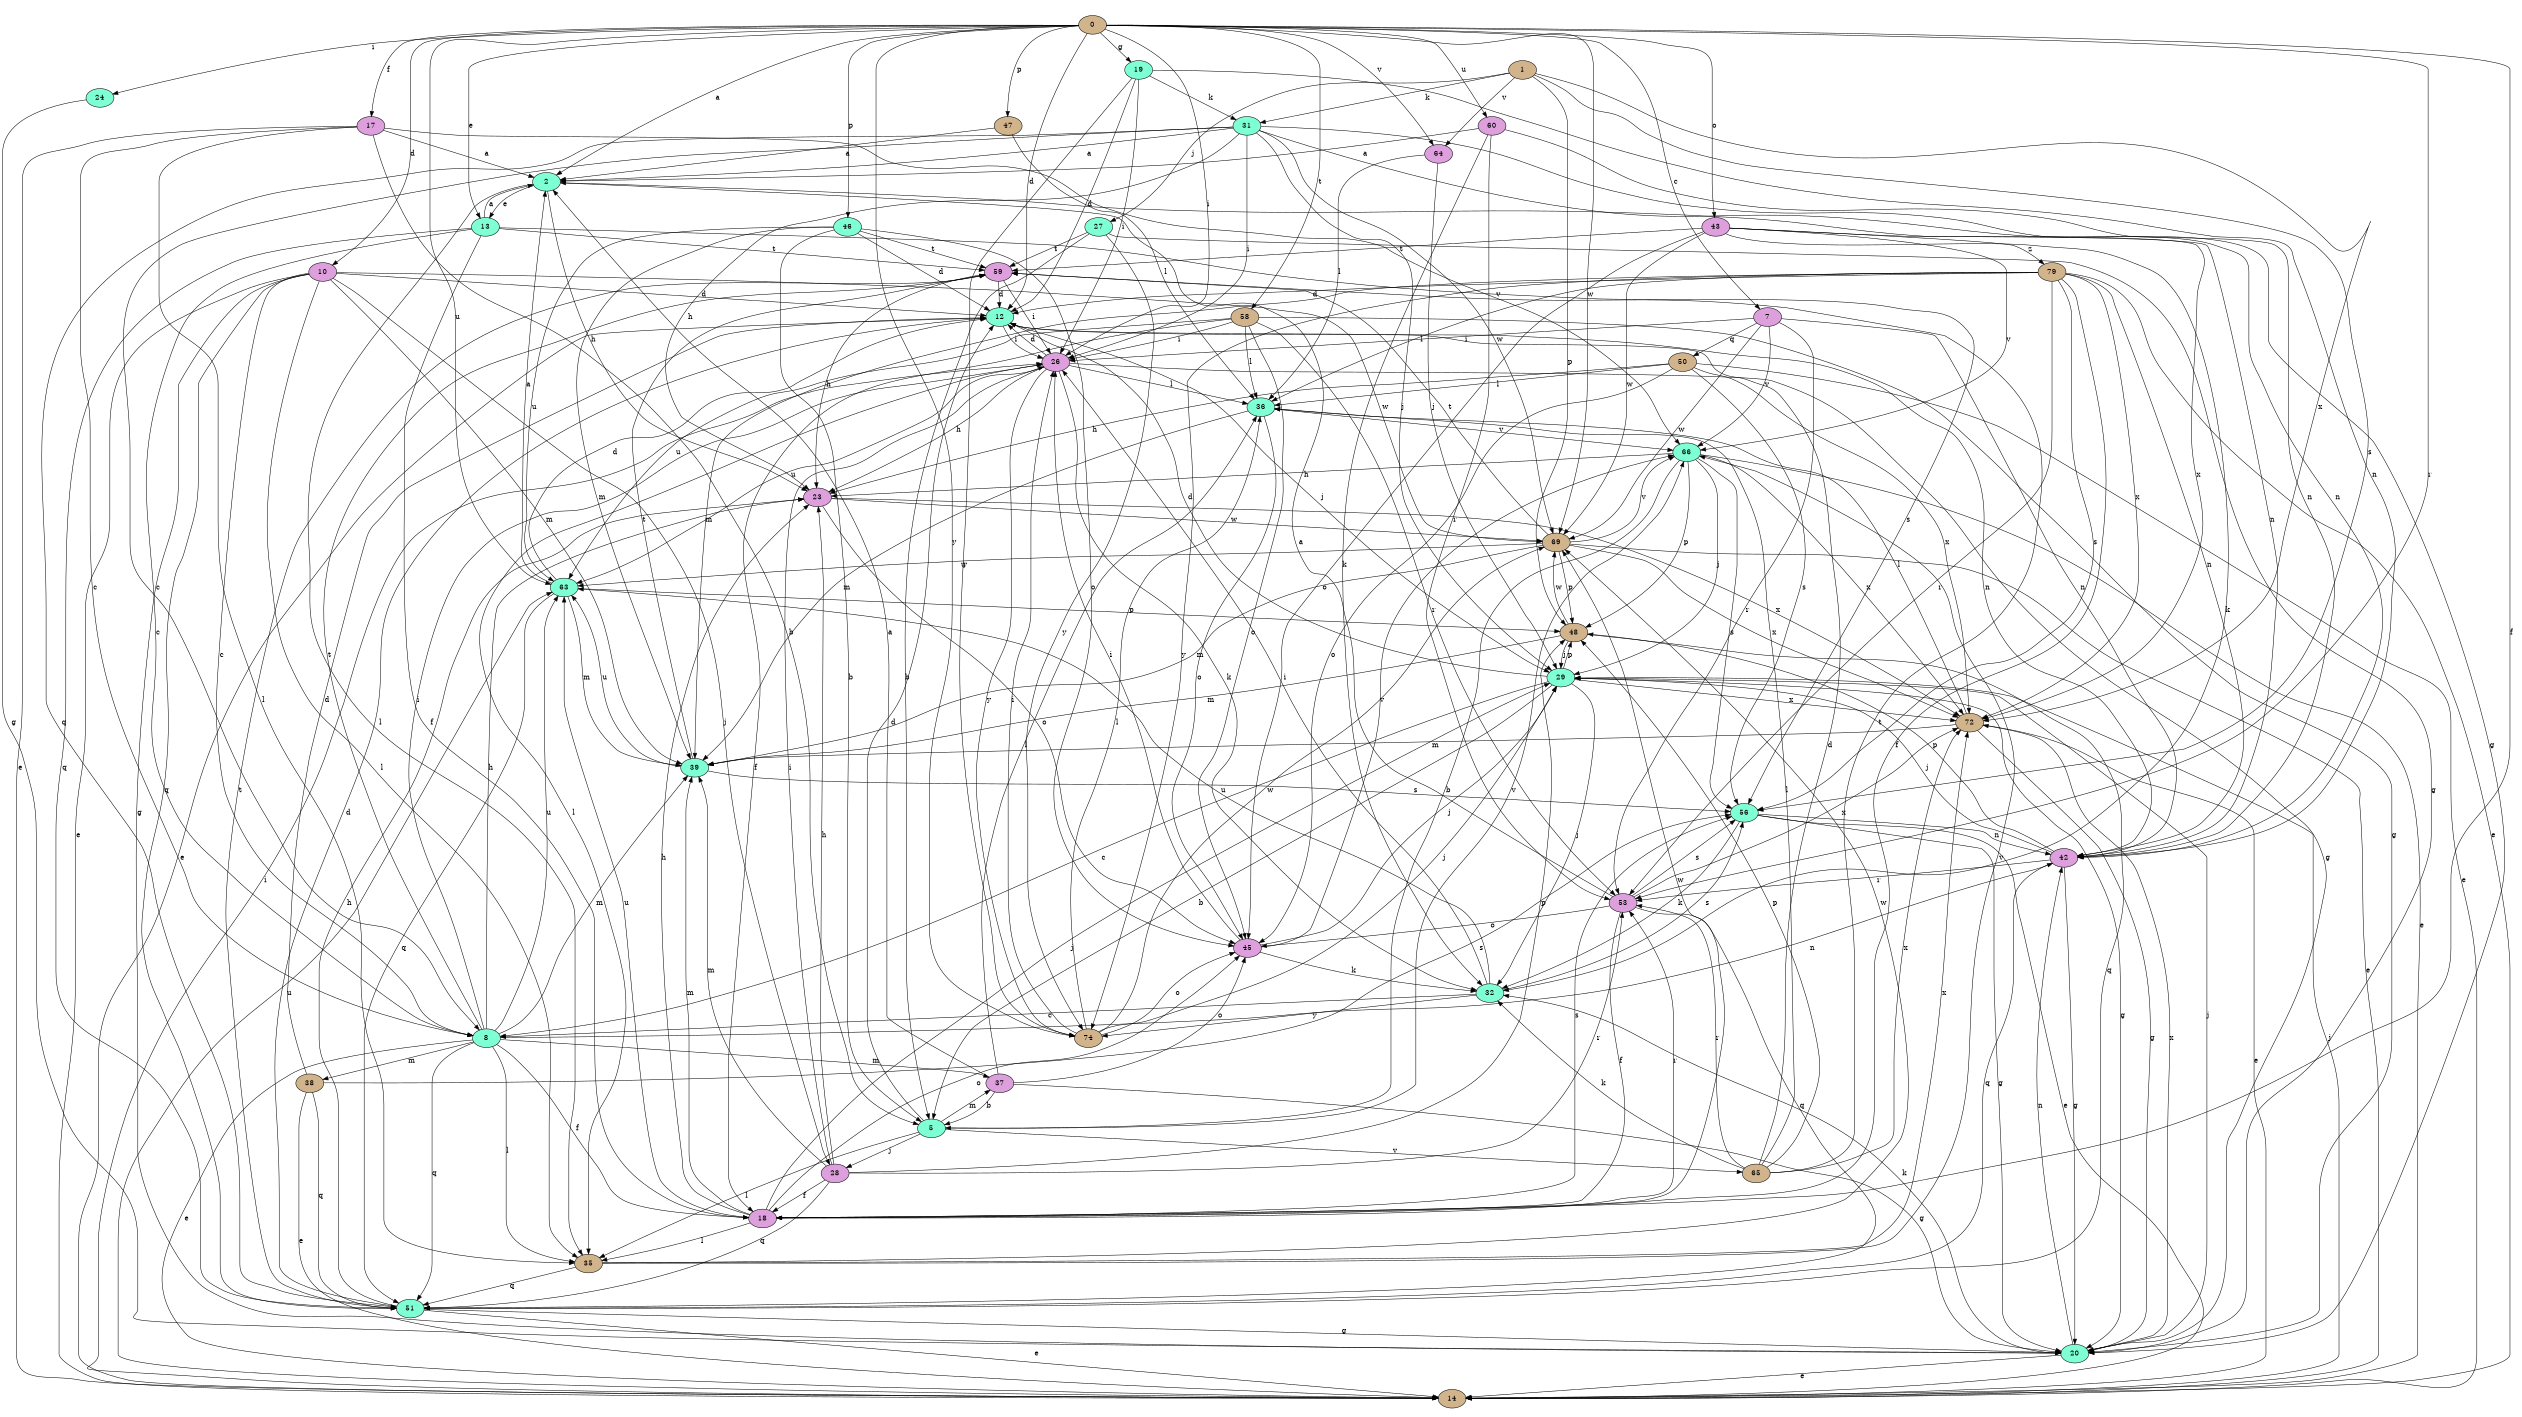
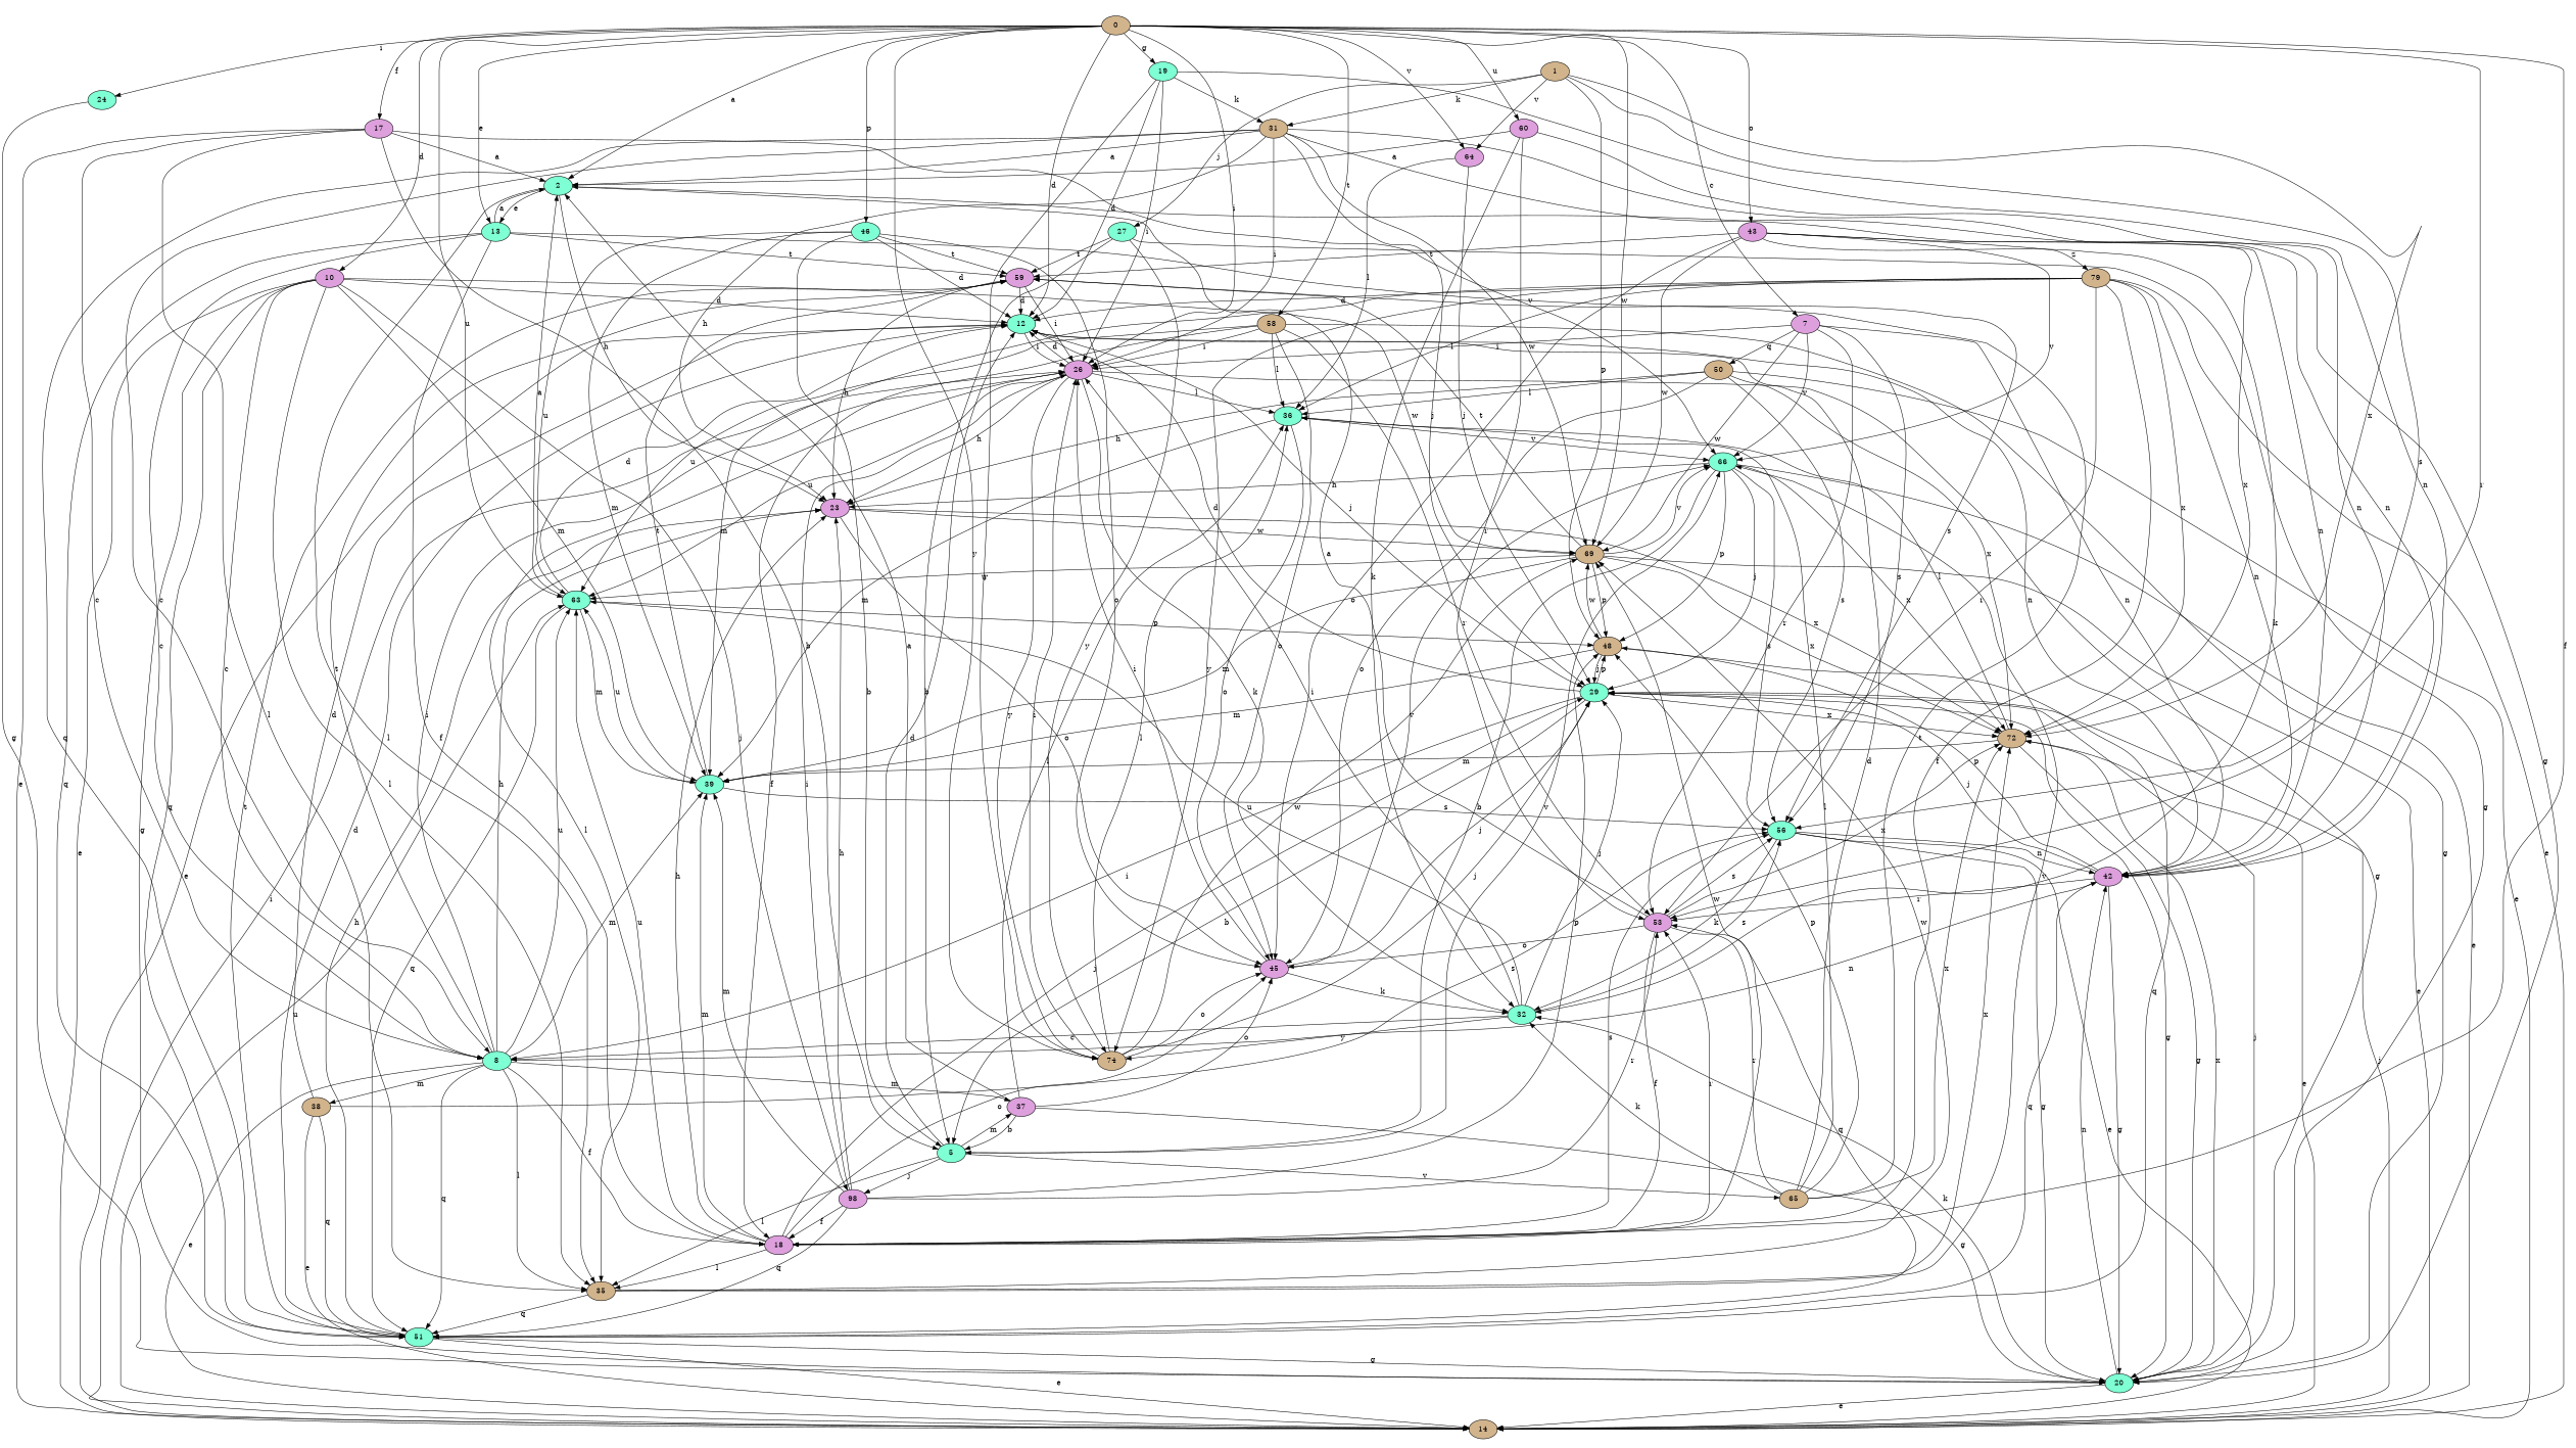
  strict digraph {
    node [fillcolor=aquamarine style=filled]
    0 [fillcolor=tan]
    2
    7 [fillcolor=plum]
    10 [fillcolor=plum]
    12
    13
    17 [fillcolor=plum]
    18 [fillcolor=plum]
    19
    24
    26 [fillcolor=plum]
    43 [fillcolor=plum]
    46
-   47 [fillcolor=tan]
    53 [fillcolor=plum]
    58 [fillcolor=tan]
    60 [fillcolor=plum]
    63
    64 [fillcolor=plum]
    69 [fillcolor=tan]
    74 [fillcolor=tan]
    23 [fillcolor=plum]
    35 [fillcolor=tan]
    42 [fillcolor=plum]
    56
    66
    50 [fillcolor=tan]
-   28 [fillcolor=plum]
+   28 [fillcolor=plum label=98]
    8
    14 [fillcolor=tan]
    39
    51
    20
    29
    59 [fillcolor=plum]
    5
    45 [fillcolor=plum]
-   31
+   31 [fillcolor=tan]
    32
    36
    72 [fillcolor=tan]
    79 [fillcolor=tan]
    48 [fillcolor=tan]
    1 [fillcolor=tan]
    27
    37 [fillcolor=plum]
    65 [fillcolor=tan]
    38 [fillcolor=tan]
    0 -> 2 [label=a]
    0 -> 7 [label=c]
    0 -> 10 [label=d]
    0 -> 12 [label=d]
    0 -> 13 [label=e]
    0 -> 17 [label=f]
    0 -> 18 [label=f]
    0 -> 19 [label=g]
    0 -> 24 [label=i]
    0 -> 26 [label=i]
    0 -> 43 [label=o]
    0 -> 46 [label=p]
-   0 -> 47 [label=p]
    0 -> 53 [label=r]
    0 -> 58 [label=t]
    0 -> 60 [label=u]
    0 -> 63 [label=u]
    0 -> 64 [label=v]
    0 -> 69 [label=w]
    0 -> 74 [label=y]
    2 -> 13 [label=e]
    2 -> 23 [label=h]
    2 -> 35 [label=l]
    2 -> 42 [label=n]
    7 -> 26 [label=i]
    7 -> 53 [label=r]
    7 -> 69 [label=w]
    7 -> 42 [label=n]
-   79 -> 56 [label=s]
+   7 -> 56 [label=s]
    7 -> 66 [label=v]
    7 -> 50 [label=q]
    10 -> 12 [label=d]
    10 -> 69 [label=w]
    10 -> 35 [label=l]
    10 -> 28 [label=j]
    10 -> 8 [label=c]
    10 -> 14 [label=e]
    10 -> 39 [label=m]
    10 -> 51 [label=q]
    10 -> 20 [label=g]
    12 -> 26 [label=i]
    12 -> 42 [label=n]
    12 -> 14 [label=e]
    12 -> 29 [label=j]
    13 -> 2 [label=a]
    13 -> 18 [label=f]
    13 -> 56 [label=s]
    13 -> 8 [label=c]
    13 -> 51 [label=q]
    13 -> 59 [label=t]
    17 -> 2 [label=a]
    17 -> 35 [label=l]
    17 -> 66 [label=v]
    17 -> 8 [label=c]
    17 -> 14 [label=e]
    17 -> 5 [label=b]
    18 -> 53 [label=r]
    18 -> 63 [label=u]
    18 -> 69 [label=w]
    18 -> 23 [label=h]
    18 -> 35 [label=l]
    18 -> 56 [label=s]
    18 -> 39 [label=m]
    18 -> 29 [label=j]
    18 -> 45 [label=o]
    19 -> 12 [label=d]
    19 -> 26 [label=i]
    19 -> 74 [label=y]
    19 -> 42 [label=n]
    19 -> 31 [label=k]
    24 -> 20 [label=g]
    26 -> 12 [label=d]
    26 -> 63 [label=u]
    26 -> 74 [label=y]
    26 -> 23 [label=h]
    26 -> 35 [label=l]
    26 -> 20 [label=g]
    26 -> 32 [label=k]
    26 -> 36 [label=l]
    43 -> 69 [label=w]
    43 -> 66 [label=v]
    43 -> 59 [label=t]
    43 -> 45 [label=o]
    43 -> 32 [label=k]
    43 -> 72 [label=x]
    43 -> 79 [label=z]
    46 -> 12 [label=d]
    46 -> 63 [label=u]
    46 -> 39 [label=m]
    46 -> 59 [label=t]
    46 -> 5 [label=b]
    46 -> 45 [label=o]
-   47 -> 2 [label=a]
-   47 -> 36 [label=l]
    53 -> 2 [label=a]
    53 -> 18 [label=f]
    53 -> 56 [label=s]
    53 -> 51 [label=q]
    53 -> 45 [label=o]
    53 -> 72 [label=x]
    58 -> 18 [label=f]
    58 -> 26 [label=i]
    58 -> 53 [label=r]
    58 -> 63 [label=u]
    58 -> 20 [label=g]
    58 -> 45 [label=o]
    58 -> 36 [label=l]
    60 -> 2 [label=a]
    60 -> 53 [label=r]
    60 -> 42 [label=n]
    60 -> 32 [label=k]
    63 -> 2 [label=a]
    63 -> 12 [label=d]
    63 -> 39 [label=m]
    63 -> 51 [label=q]
    63 -> 48 [label=p]
    64 -> 29 [label=j]
    64 -> 36 [label=l]
    69 -> 63 [label=u]
    69 -> 66 [label=v]
    69 -> 14 [label=e]
    69 -> 39 [label=m]
    69 -> 59 [label=t]
    69 -> 72 [label=x]
    69 -> 48 [label=p]
    74 -> 26 [label=i]
    74 -> 69 [label=w]
    74 -> 29 [label=j]
    74 -> 45 [label=o]
    74 -> 36 [label=l]
    23 -> 69 [label=w]
    23 -> 45 [label=o]
    23 -> 72 [label=x]
    35 -> 69 [label=w]
    35 -> 66 [label=v]
    35 -> 51 [label=q]
    35 -> 72 [label=x]
    42 -> 53 [label=r]
    42 -> 51 [label=q]
    42 -> 20 [label=g]
    42 -> 29 [label=j]
    42 -> 48 [label=p]
    56 -> 42 [label=n]
    56 -> 14 [label=e]
    56 -> 20 [label=g]
    56 -> 32 [label=k]
    66 -> 23 [label=h]
    66 -> 56 [label=s]
    66 -> 14 [label=e]
    66 -> 29 [label=j]
    66 -> 5 [label=b]
    66 -> 72 [label=x]
    66 -> 48 [label=p]
    50 -> 23 [label=h]
    50 -> 56 [label=s]
    50 -> 14 [label=e]
    50 -> 45 [label=o]
    50 -> 36 [label=l]
    50 -> 72 [label=x]
    28 -> 18 [label=f]
    28 -> 26 [label=i]
    28 -> 53 [label=r]
    28 -> 23 [label=h]
    28 -> 39 [label=m]
    28 -> 51 [label=q]
    28 -> 48 [label=p]
    8 -> 18 [label=f]
    8 -> 26 [label=i]
    8 -> 63 [label=u]
    8 -> 23 [label=h]
    8 -> 35 [label=l]
    8 -> 42 [label=n]
    8 -> 14 [label=e]
    8 -> 39 [label=m]
    8 -> 51 [label=q]
    8 -> 59 [label=t]
    8 -> 37 [label=m]
    8 -> 38 [label=m]
    14 -> 26 [label=i]
    14 -> 63 [label=u]
    14 -> 29 [label=j]
    39 -> 63 [label=u]
    39 -> 56 [label=s]
    39 -> 59 [label=t]
    51 -> 12 [label=d]
    51 -> 23 [label=h]
    51 -> 14 [label=e]
    51 -> 20 [label=g]
    51 -> 59 [label=t]
    20 -> 42 [label=n]
    20 -> 14 [label=e]
    20 -> 29 [label=j]
    20 -> 32 [label=k]
    20 -> 72 [label=x]
    29 -> 12 [label=d]
-   29 -> 8 [label=c]
+   29 -> 8 [label=i]
    29 -> 20 [label=g]
    29 -> 5 [label=b]
    29 -> 72 [label=x]
    29 -> 48 [label=p]
    59 -> 12 [label=d]
    59 -> 26 [label=i]
    59 -> 23 [label=h]
    5 -> 12 [label=d]
    5 -> 35 [label=l]
    5 -> 66 [label=v]
    5 -> 28 [label=j]
    5 -> 37 [label=m]
    5 -> 65 [label=v]
    45 -> 26 [label=i]
    45 -> 66 [label=v]
    45 -> 29 [label=j]
    45 -> 32 [label=k]
    31 -> 2 [label=a]
    31 -> 26 [label=i]
    31 -> 69 [label=w]
    31 -> 23 [label=h]
    31 -> 42 [label=n]
    31 -> 8 [label=c]
    31 -> 51 [label=q]
    31 -> 20 [label=g]
    31 -> 29 [label=j]
    32 -> 26 [label=i]
    32 -> 63 [label=u]
    32 -> 74 [label=y]
    32 -> 56 [label=s]
    32 -> 8 [label=c]
-   29 -> 32 [label=j]
+   32 -> 29 [label=j]
    36 -> 66 [label=v]
    36 -> 39 [label=m]
    36 -> 45 [label=o]
    72 -> 14 [label=e]
    72 -> 39 [label=m]
    72 -> 20 [label=g]
    72 -> 36 [label=l]
    79 -> 12 [label=d]
    79 -> 18 [label=f]
    79 -> 53 [label=r]
    79 -> 74 [label=y]
    79 -> 42 [label=n]
    79 -> 14 [label=e]
    79 -> 39 [label=m]
    79 -> 36 [label=l]
    79 -> 72 [label=x]
    48 -> 69 [label=w]
    48 -> 39 [label=m]
    48 -> 51 [label=q]
    48 -> 29 [label=j]
    1 -> 64 [label=v]
    1 -> 56 [label=s]
    1 -> 31 [label=k]
    1 -> 72 [label=x]
    1 -> 48 [label=p]
    1 -> 27 [label=j]
    27 -> 74 [label=y]
    27 -> 20 [label=g]
    27 -> 59 [label=t]
    27 -> 5 [label=b]
    37 -> 2 [label=a]
    37 -> 20 [label=g]
    37 -> 5 [label=b]
    37 -> 45 [label=o]
    37 -> 36 [label=l]
    65 -> 12 [label=d]
    65 -> 53 [label=r]
    65 -> 59 [label=t]
    65 -> 32 [label=k]
    65 -> 36 [label=l]
    65 -> 72 [label=x]
    65 -> 48 [label=p]
    38 -> 12 [label=d]
    38 -> 56 [label=s]
    38 -> 14 [label=e]
    38 -> 51 [label=q]
  }
